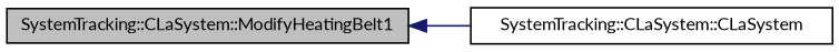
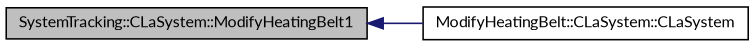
  digraph {
    rankdir=LR
    fontname=Lato
    node [color=black fontname=Lato fontsize=10 shape=record style=filled]
    n1 [fillcolor=grey75 fontcolor=black height=0.2 label="SystemTracking::CLaSystem::ModifyHeatingBelt1" width=0.4]
-   n2 [fillcolor=white height=0.2 label="SystemTracking::CLaSystem::CLaSystem" width=0.4]
+   n2 [fillcolor=white height=0.2 label="ModifyHeatingBelt::CLaSystem::CLaSystem" width=0.4]
    n1 -> n2 [color=midnightblue dir=back fontname=Lato fontsize=10 labelfontname=FreeSans labelfontsize=10 style=solid]
  }
